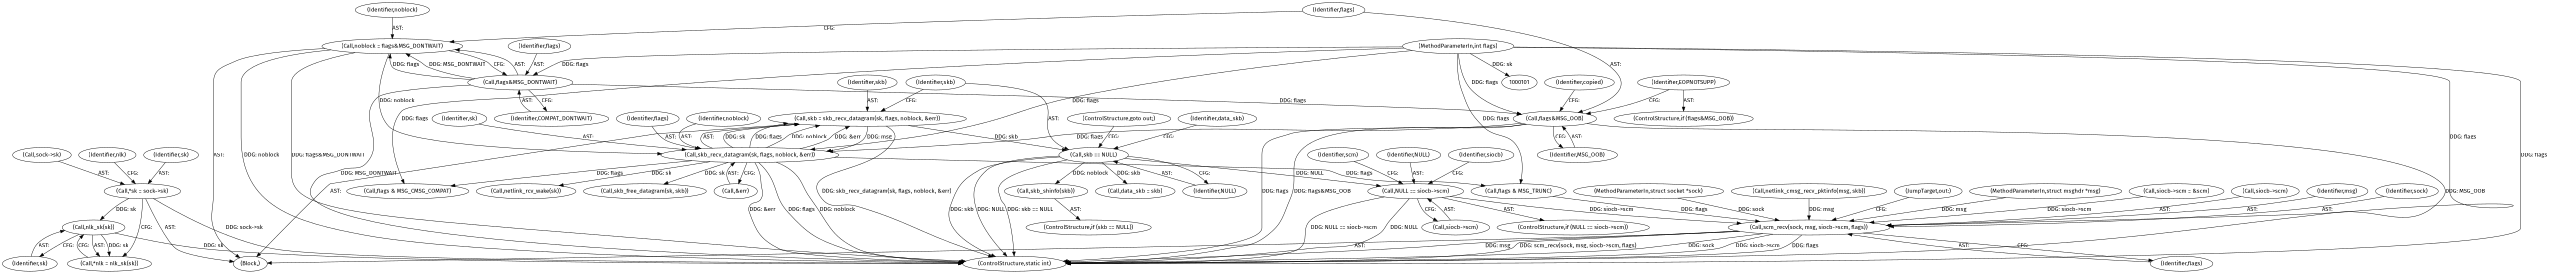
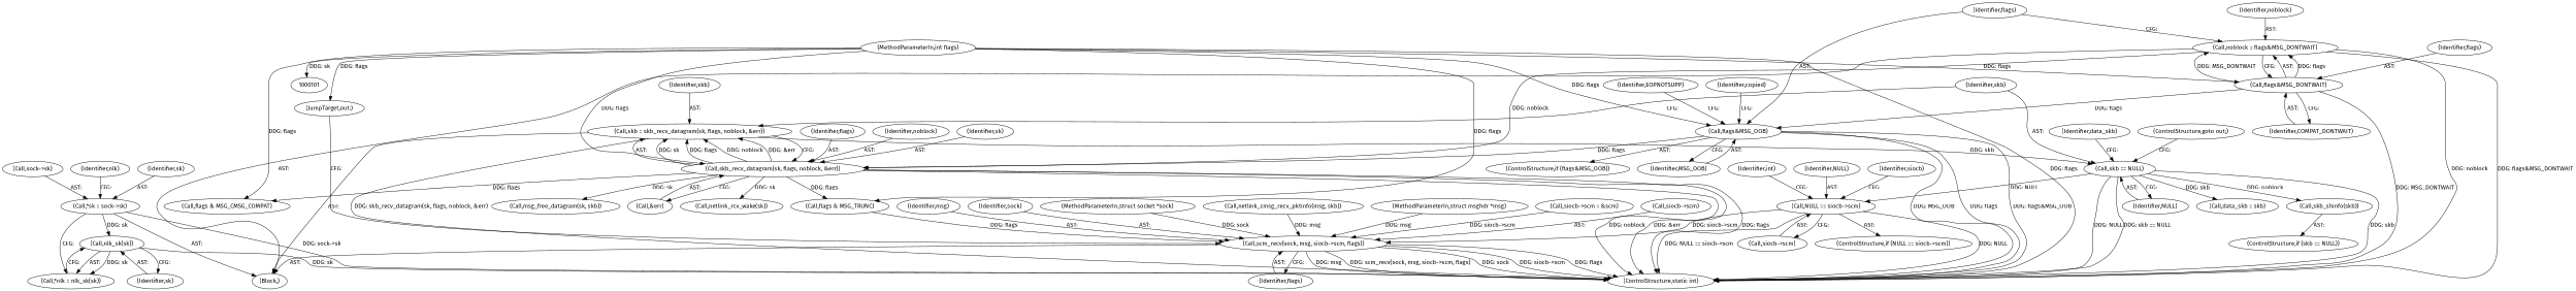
  digraph {
    fontname="Fira Sans"
    node [fontname="Fira Sans"]
    edge [fontname="Fira Sans"]
    n1 [label="(Call,NULL == siocb->scm)"]
    n2 [label="(Call,scm_recv(sock, msg, siocb->scm, flags))"]
    n3 [label="(Call,siocb->scm)"]
    n4 [label="(ControlStructure,static int)"]
    n5 [label="(ControlStructure,if (NULL == siocb->scm))"]
    n6 [label="(Block,)"]
    n7 [label="(Identifier,flags)"]
    n8 [label="(Call,skb == NULL)"]
    n9 [label="(Identifier,NULL)"]
    n10 [label="(Call,skb_shinfo(skb))"]
    n11 [label="(Call,data_skb = skb)"]
    n12 [label="(ControlStructure,if (skb == NULL))"]
    n13 [label="(Call,skb = skb_recv_datagram(sk, flags, noblock, &err))"]
    n14 [label="(Call,skb_recv_datagram(sk, flags, noblock, &err))"]
    n15 [label="(Call,flags & MSG_CMSG_COMPAT)"]
-   n16 [label="(Call,skb_free_datagram(sk, skb))"]
+   n16 [label="(Call,msg_free_datagram(sk, skb))"]
    n17 [label="(Call,&err)"]
    n18 [label="(Call,netlink_rcv_wake(sk))"]
    n19 [label="(Call,flags & MSG_TRUNC)"]
    n20 [label="(Call,nlk_sk(sk))"]
    n21 [label="(Call,*nlk = nlk_sk(sk))"]
    n22 [label="(Identifier,sk)"]
    n23 [label="(Call,*sk = sock->sk)"]
    n24 [label="(Call,sock->sk)"]
    n25 [label="(Call,flags&MSG_OOB)"]
    n26 [label="(ControlStructure,if (flags&MSG_OOB))"]
    n27 [label="(Identifier,MSG_OOB)"]
    n28 [label="(Call,flags&MSG_DONTWAIT)"]
    n29 [label="(Call,noblock = flags&MSG_DONTWAIT)"]
    n30 [label="(Identifier,COMPAT_DONTWAIT)"]
    n31 [label="(MethodParameterIn,int flags)"]
    1000101
    n33 [label="(Identifier,msg)"]
    n34 [label="(Identifier,sock)"]
    n35 [label="(Identifier,flags)"]
    n36 [label="(Identifier,EOPNOTSUPP)"]
    n37 [label="(Identifier,skb)"]
    n38 [label="(MethodParameterIn,struct socket *sock)"]
-   n39 [label="(Identifier,scm)"]
+   n39 [label="(Identifier,int)"]
    n40 [label="(Call,netlink_cmsg_recv_pktinfo(msg, skb))"]
    n41 [label="(Identifier,flags)"]
    n42 [label="(Identifier,NULL)"]
    n43 [label="(Identifier,flags)"]
    n44 [label="(Identifier,noblock)"]
    n45 [label="(Identifier,skb)"]
    n46 [label="(Identifier,data_skb)"]
    n47 [label="(Identifier,sk)"]
    n48 [label="(JumpTarget,out:)"]
    n49 [label="(Identifier,nlk)"]
    n50 [label="(MethodParameterIn,struct msghdr *msg)"]
    n51 [label="(ControlStructure,goto out;)"]
    n52 [label="(Identifier,sk)"]
    n53 [label="(Identifier,noblock)"]
    n54 [label="(Identifier,siocb)"]
    n55 [label="(Call,siocb->scm = &scm)"]
    n56 [label="(Call,siocb->scm)"]
    n57 [label="(Identifier,copied)"]
    n1 -> n2 [label="DDG: siocb->scm"]
    n1 -> n3 [label="CFG: "]
    n1 -> n4 [label="DDG: NULL == siocb->scm"]
    n1 -> n4 [label="DDG: NULL"]
    n1 -> n5 [label="AST: "]
    n2 -> n4 [label="DDG: sock"]
    n2 -> n4 [label="DDG: siocb->scm"]
    n2 -> n4 [label="DDG: flags"]
    n2 -> n4 [label="DDG: msg"]
    n2 -> n4 [label="DDG: scm_recv(sock, msg, siocb->scm, flags)"]
    n2 -> n6 [label="AST: "]
    n2 -> n7 [label="CFG: "]
    n3 -> n1 [label="AST: "]
    n7 -> n2 [label="AST: "]
    n8 -> n1 [label="DDG: NULL"]
    n8 -> n4 [label="DDG: NULL"]
    n8 -> n4 [label="DDG: skb == NULL"]
    n8 -> n4 [label="DDG: skb"]
    n8 -> n9 [label="CFG: "]
    n8 -> n10 [label="DDG: noblock"]
    n8 -> n11 [label="DDG: skb"]
    n9 -> n8 [label="AST: "]
    n10 -> n12 [label="AST: "]
    n13 -> n4 [label="DDG: skb_recv_datagram(sk, flags, noblock, &err)"]
    n13 -> n6 [label="AST: "]
    n13 -> n8 [label="DDG: skb"]
-   n13 -> n14 [label="DDG: msg"]
+   n13 -> n14 [label="CFG: "]
    n14 -> n4 [label="DDG: noblock"]
    n14 -> n4 [label="DDG: &err"]
    n14 -> n4 [label="DDG: flags"]
    n14 -> n13 [label="AST: "]
    n14 -> n13 [label="DDG: sk"]
    n14 -> n13 [label="DDG: flags"]
    n14 -> n13 [label="DDG: noblock"]
    n14 -> n13 [label="DDG: &err"]
    n14 -> n15 [label="DDG: flags"]
    n14 -> n16 [label="DDG: sk"]
    n14 -> n17 [label="CFG: "]
    n14 -> n18 [label="DDG: sk"]
    n14 -> n19 [label="DDG: flags"]
    n17 -> n14 [label="AST: "]
    n19 -> n2 [label="DDG: flags"]
    n20 -> n4 [label="DDG: sk"]
    n20 -> n21 [label="AST: "]
    n20 -> n21 [label="DDG: sk"]
    n20 -> n22 [label="CFG: "]
    n21 -> n20 [label="CFG: "]
    n22 -> n20 [label="AST: "]
    n23 -> n4 [label="DDG: sock->sk"]
    n23 -> n6 [label="AST: "]
    n23 -> n20 [label="DDG: sk"]
    n23 -> n21 [label="CFG: "]
    n24 -> n23 [label="AST: "]
    n25 -> n4 [label="DDG: MSG_OOB"]
    n25 -> n4 [label="DDG: flags"]
    n25 -> n4 [label="DDG: flags&MSG_OOB"]
    n25 -> n14 [label="DDG: flags"]
-   n36 -> n26 [label="AST: "]
+   n25 -> n26 [label="AST: "]
    n25 -> n27 [label="CFG: "]
    n27 -> n25 [label="AST: "]
    n28 -> n4 [label="DDG: MSG_DONTWAIT"]
    n28 -> n25 [label="DDG: flags"]
    n28 -> n29 [label="AST: "]
    n28 -> n29 [label="DDG: flags"]
    n28 -> n29 [label="DDG: MSG_DONTWAIT"]
    n28 -> n30 [label="CFG: "]
    n29 -> n4 [label="DDG: noblock"]
    n29 -> n4 [label="DDG: flags&MSG_DONTWAIT"]
    n29 -> n6 [label="AST: "]
    n29 -> n14 [label="DDG: noblock"]
    n29 -> n28 [label="CFG: "]
    n30 -> n28 [label="AST: "]
-   n31 -> n2 [label="DDG: flags"]
+   n31 -> n48 [label="DDG: flags"]
    n31 -> n4 [label="DDG: flags"]
    n31 -> n14 [label="DDG: flags"]
    n31 -> n15 [label="DDG: flags"]
    n31 -> n19 [label="DDG: flags"]
    n31 -> n25 [label="DDG: flags"]
    n31 -> n28 [label="DDG: flags"]
    n31 -> 1000101 [label="DDG: sk"]
    n33 -> n2 [label="AST: "]
    n34 -> n2 [label="AST: "]
    n35 -> n25 [label="AST: "]
    n35 -> n29 [label="CFG: "]
    n36 -> n25 [label="CFG: "]
    n37 -> n8 [label="AST: "]
    n37 -> n13 [label="CFG: "]
    n38 -> n2 [label="DDG: sock"]
    n39 -> n1 [label="CFG: "]
    n40 -> n2 [label="DDG: msg"]
    n41 -> n28 [label="AST: "]
    n42 -> n1 [label="AST: "]
    n43 -> n14 [label="AST: "]
    n44 -> n14 [label="AST: "]
    n45 -> n13 [label="AST: "]
    n46 -> n8 [label="CFG: "]
    n47 -> n14 [label="AST: "]
    n48 -> n2 [label="CFG: "]
    n49 -> n23 [label="CFG: "]
    n50 -> n2 [label="DDG: msg"]
    n51 -> n8 [label="CFG: "]
    n52 -> n23 [label="AST: "]
    n53 -> n29 [label="AST: "]
    n54 -> n1 [label="CFG: "]
    n55 -> n2 [label="DDG: siocb->scm"]
    n56 -> n2 [label="AST: "]
    n57 -> n25 [label="CFG: "]
  }
